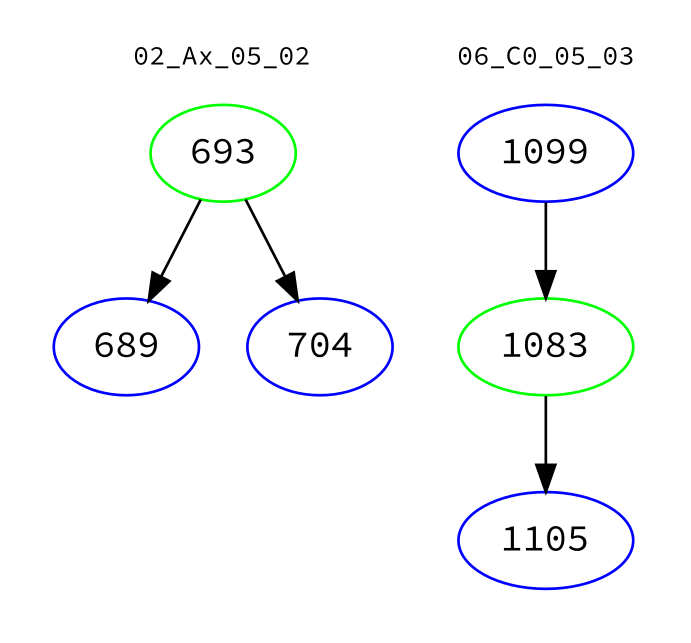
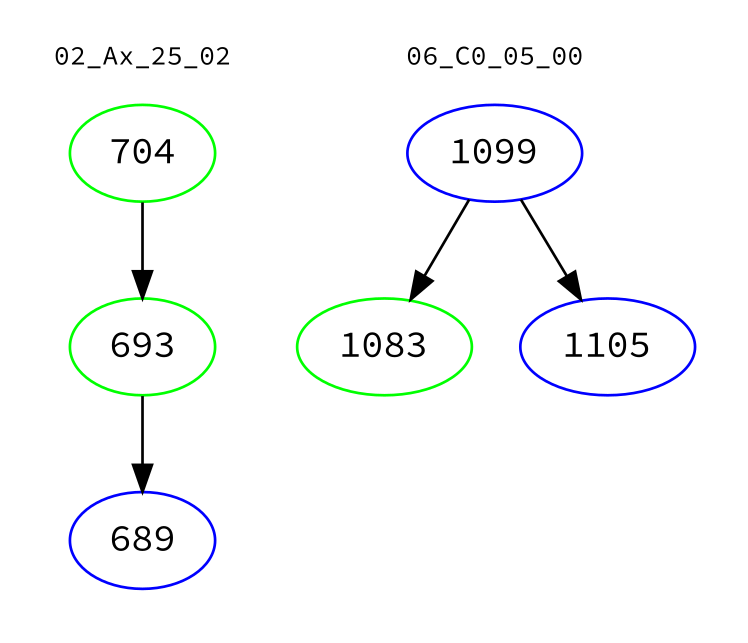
  digraph {
    fontname="Source Code Pro"
    node [color=blue fontname="Source Code Pro"]
    edge [color=black fontname="Source Code Pro"]
    n1 [color=green label=693]
    n2 [label=689]
-   n3 [label=704]
+   n3 [color=green label=704]
    n4 [label=1099]
    n5 [color=green label=1083]
    n6 [label=1105]
    subgraph cluster_1 {
      color=white
      fontsize=10
-     label="02_Ax_05_02"
+     label="02_Ax_25_02"
      n1
      n2
      n3
    }
    subgraph cluster_2 {
      color=white
      fontsize=10
-     label="06_C0_05_03"
+     label="06_C0_05_00"
      n4
      n5
      n6
    }
    n1 -> n2
-   n1 -> n3
+   n3 -> n1
    n4 -> n5
-   n5 -> n6
+   n4 -> n6
  }
